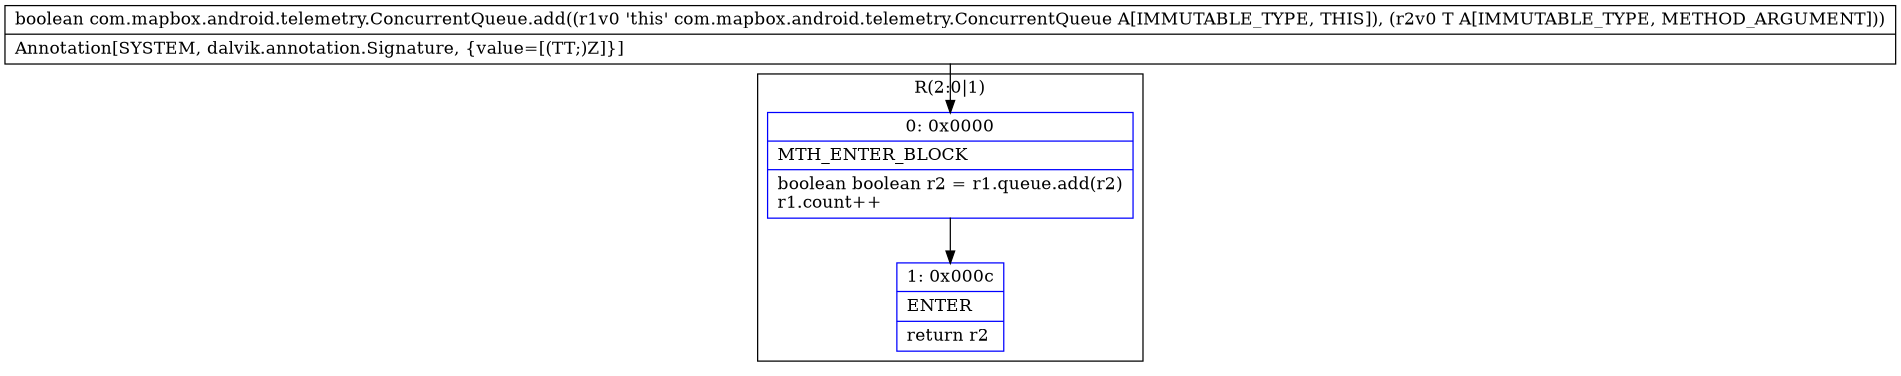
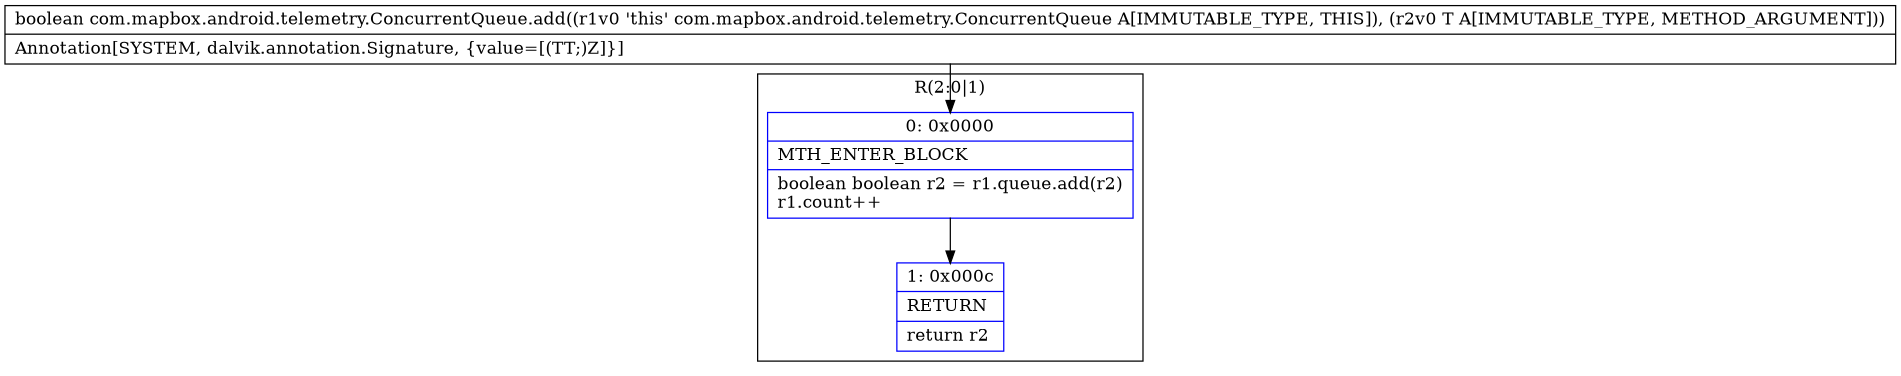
  digraph {
    node [color=blue shape=record]
    n1 [label="{0\:\ 0x0000|MTH_ENTER_BLOCK\l|boolean boolean r2 = r1.queue.add(r2)\lr1.count++\l}"]
-   n2 [label="{1\:\ 0x000c|ENTER\l|return r2\l}"]
+   n2 [label="{1\:\ 0x000c|RETURN\l|return r2\l}"]
    n3 [label="{boolean com.mapbox.android.telemetry.ConcurrentQueue.add((r1v0 'this' com.mapbox.android.telemetry.ConcurrentQueue A[IMMUTABLE_TYPE, THIS]), (r2v0 T A[IMMUTABLE_TYPE, METHOD_ARGUMENT]))  | Annotation[SYSTEM, dalvik.annotation.Signature, \{value=[(TT;)Z]\}]\l}" color=""]
    subgraph cluster_1 {
      label="R(2:0|1)"
      n1
      n2
    }
    n1 -> n2
    n3 -> n1
  }
